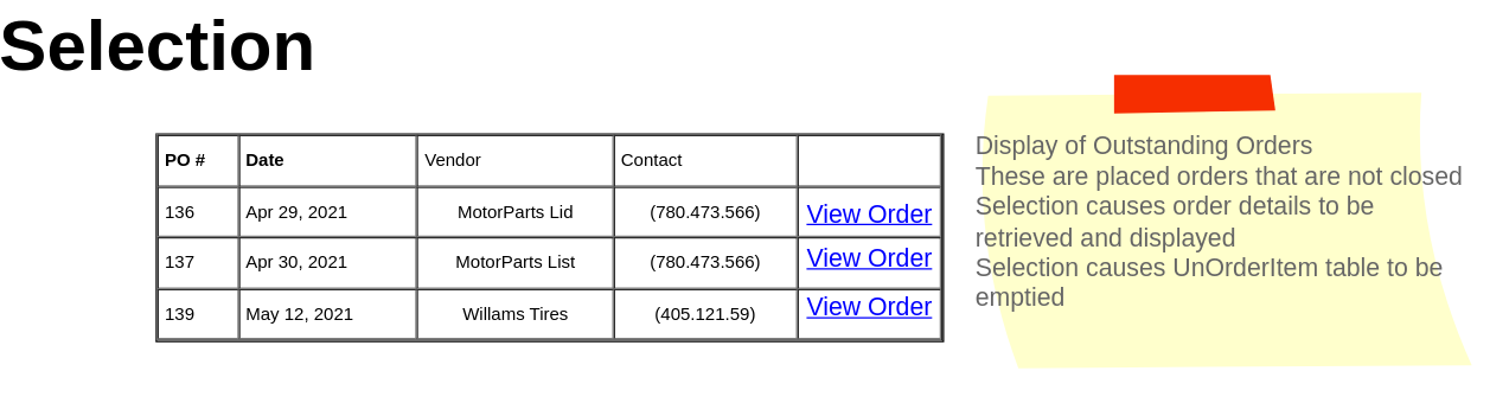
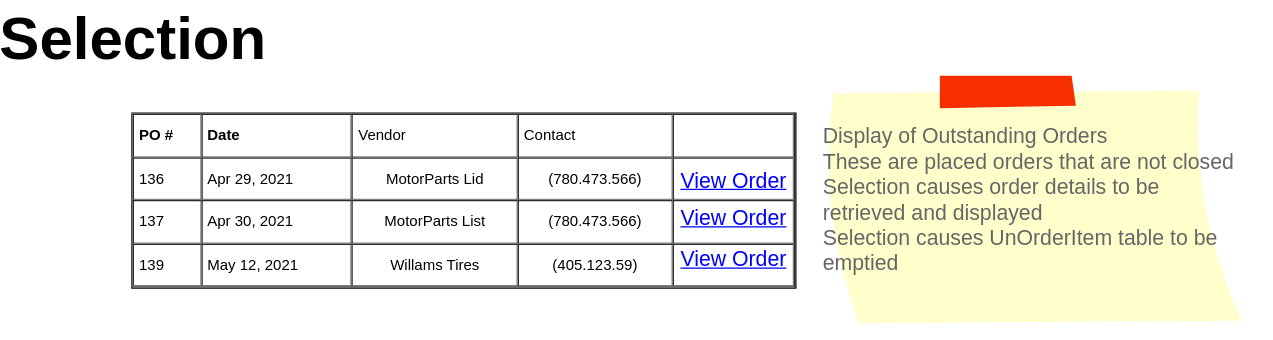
  <mxCell id="0" />
  <mxCell id="1" parent="0" />
  <mxCell id="2" value="Selection" style="text;html=1;strokeColor=none;fillColor=none;align=center;verticalAlign=middle;whiteSpace=wrap;rounded=0;fontSize=48;fontStyle=1" parent="1" vertex="1"><mxGeometry x="20" y="20" width="40" height="20" as="geometry" /></mxCell>
- <mxCell id="3" value="&lt;table cellpadding=&quot;4&quot; cellspacing=&quot;0&quot; border=&quot;1&quot; style=&quot;font-size: 1em ; width: 100% ; height: 100%&quot;&gt;&lt;tbody&gt;&lt;tr&gt;&lt;th&gt;PO #&lt;/th&gt;&lt;th&gt;Date&lt;/th&gt;&lt;td&gt;Vendor&lt;/td&gt;&lt;td&gt;Contact&lt;/td&gt;&lt;td&gt;&amp;nbsp; &amp;nbsp; &amp;nbsp; &amp;nbsp; &amp;nbsp; &amp;nbsp; &amp;nbsp; &amp;nbsp; &amp;nbsp;&lt;/td&gt;&lt;/tr&gt;&lt;tr&gt;&lt;td&gt;136&lt;/td&gt;&lt;td&gt;Apr 29, 2021&lt;/td&gt;&lt;td style=&quot;text-align: center&quot;&gt;MotorParts Lid&lt;/td&gt;&lt;td style=&quot;text-align: center&quot;&gt;(780.473.566)&lt;/td&gt;&lt;td&gt;&lt;br&gt;&lt;/td&gt;&lt;/tr&gt;&lt;tr&gt;&lt;td&gt;137&lt;/td&gt;&lt;td&gt;Apr 30, 2021&lt;/td&gt;&lt;td style=&quot;text-align: center&quot;&gt;MotorParts List&lt;/td&gt;&lt;td style=&quot;text-align: center&quot;&gt;(780.473.566)&lt;/td&gt;&lt;td&gt;&lt;br&gt;&lt;/td&gt;&lt;/tr&gt;&lt;tr&gt;&lt;td&gt;139&lt;/td&gt;&lt;td&gt;May 12, 2021&lt;/td&gt;&lt;td style=&quot;text-align: center&quot;&gt;Willams Tires&lt;/td&gt;&lt;td style=&quot;text-align: center&quot;&gt;(405.121.59)&lt;/td&gt;&lt;td&gt;&lt;br&gt;&lt;/td&gt;&lt;/tr&gt;&lt;/tbody&gt;&lt;/table&gt; " style="verticalAlign=top;align=left;overflow=fill;fontSize=12;fontFamily=Helvetica;html=1;fillColor=none;" parent="1" vertex="1"><mxGeometry x="38.79" y="90" width="531.21" height="140" as="geometry" /></mxCell>
- <mxCell id="4" value="Display of Outstanding Orders&lt;br&gt;These are placed orders that are not closed&lt;br&gt;Selection causes order details to be retrieved and displayed&lt;br&gt;Selection causes UnOrderItem table to be emptied" style="strokeWidth=1;shadow=0;dashed=0;align=left;html=1;shape=mxgraph.mockup.text.stickyNote2;fontColor=#666666;mainText=;fontSize=17;whiteSpace=wrap;fillColor=#ffffcc;strokeColor=#F62E00;" vertex="1" parent="1"><mxGeometry x="590" y="50" width="340" height="200" as="geometry" /></mxCell>
+ <mxCell id="3" value="&lt;table cellpadding=&quot;4&quot; cellspacing=&quot;0&quot; border=&quot;1&quot; style=&quot;font-size: 1em ; width: 100% ; height: 100%&quot;&gt;&lt;tbody&gt;&lt;tr&gt;&lt;th&gt;PO #&lt;/th&gt;&lt;th&gt;Date&lt;/th&gt;&lt;td&gt;Vendor&lt;/td&gt;&lt;td&gt;Contact&lt;/td&gt;&lt;td&gt;&amp;nbsp; &amp;nbsp; &amp;nbsp; &amp;nbsp; &amp;nbsp; &amp;nbsp; &amp;nbsp; &amp;nbsp; &amp;nbsp;&lt;/td&gt;&lt;/tr&gt;&lt;tr&gt;&lt;td&gt;136&lt;/td&gt;&lt;td&gt;Apr 29, 2021&lt;/td&gt;&lt;td style=&quot;text-align: center&quot;&gt;MotorParts Lid&lt;/td&gt;&lt;td style=&quot;text-align: center&quot;&gt;(780.473.566)&lt;/td&gt;&lt;td&gt;&lt;br&gt;&lt;/td&gt;&lt;/tr&gt;&lt;tr&gt;&lt;td&gt;137&lt;/td&gt;&lt;td&gt;Apr 30, 2021&lt;/td&gt;&lt;td style=&quot;text-align: center&quot;&gt;MotorParts List&lt;/td&gt;&lt;td style=&quot;text-align: center&quot;&gt;(780.473.566)&lt;/td&gt;&lt;td&gt;&lt;br&gt;&lt;/td&gt;&lt;/tr&gt;&lt;tr&gt;&lt;td&gt;139&lt;/td&gt;&lt;td&gt;May 12, 2021&lt;/td&gt;&lt;td style=&quot;text-align: center&quot;&gt;Willams Tires&lt;/td&gt;&lt;td style=&quot;text-align: center&quot;&gt;(405.123.59)&lt;/td&gt;&lt;td&gt;&lt;br&gt;&lt;/td&gt;&lt;/tr&gt;&lt;/tbody&gt;&lt;/table&gt; " style="verticalAlign=top;align=left;overflow=fill;fontSize=12;fontFamily=Helvetica;html=1;fillColor=none;" parent="1" vertex="1"><mxGeometry x="38.79" y="90" width="531.21" height="140" as="geometry" /></mxCell>
+ <mxCell id="4" value="Display of Outstanding Orders&lt;br&gt;These are placed orders that are not closed&lt;br&gt;Selection causes order details to be retrieved and displayed&lt;br&gt;Selection causes UnOrderItem table to be emptied" style="strokeWidth=1;shadow=0;dashed=0;align=left;html=1;shape=mxgraph.mockup.text.stickyNote2;fontColor=#666666;mainText=;fontSize=17;whiteSpace=wrap;fillColor=#ffffcc;strokeColor=#F62E00;" vertex="1" parent="1"><mxGeometry x="590" y="60" width="340" height="200" as="geometry" /></mxCell>
  <mxCell id="5" value="View Order" style="shape=rectangle;strokeColor=none;fillColor=none;linkText=;fontSize=17;fontColor=#0000ff;fontStyle=4;html=1;align=center;" vertex="1" parent="1"><mxGeometry x="465" y="130" width="110" height="30" as="geometry" /></mxCell>
  <mxCell id="6" value="View Order" style="shape=rectangle;strokeColor=none;fillColor=none;linkText=;fontSize=17;fontColor=#0000ff;fontStyle=4;html=1;align=center;" vertex="1" parent="1"><mxGeometry x="465" y="160" width="110" height="30" as="geometry" /></mxCell>
  <mxCell id="7" value="View Order" style="shape=rectangle;strokeColor=none;fillColor=none;linkText=;fontSize=17;fontColor=#0000ff;fontStyle=4;html=1;align=center;" vertex="1" parent="1"><mxGeometry x="465" y="193" width="110" height="30" as="geometry" /></mxCell>
